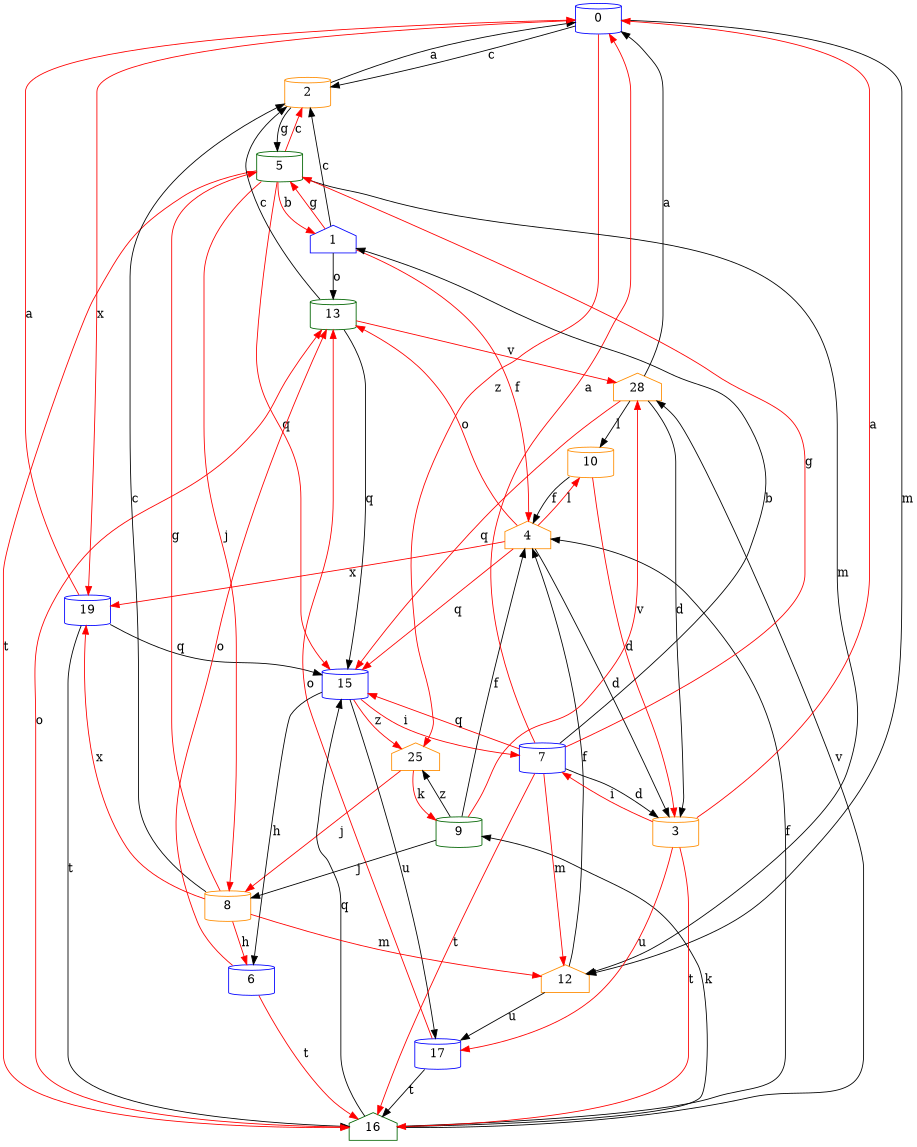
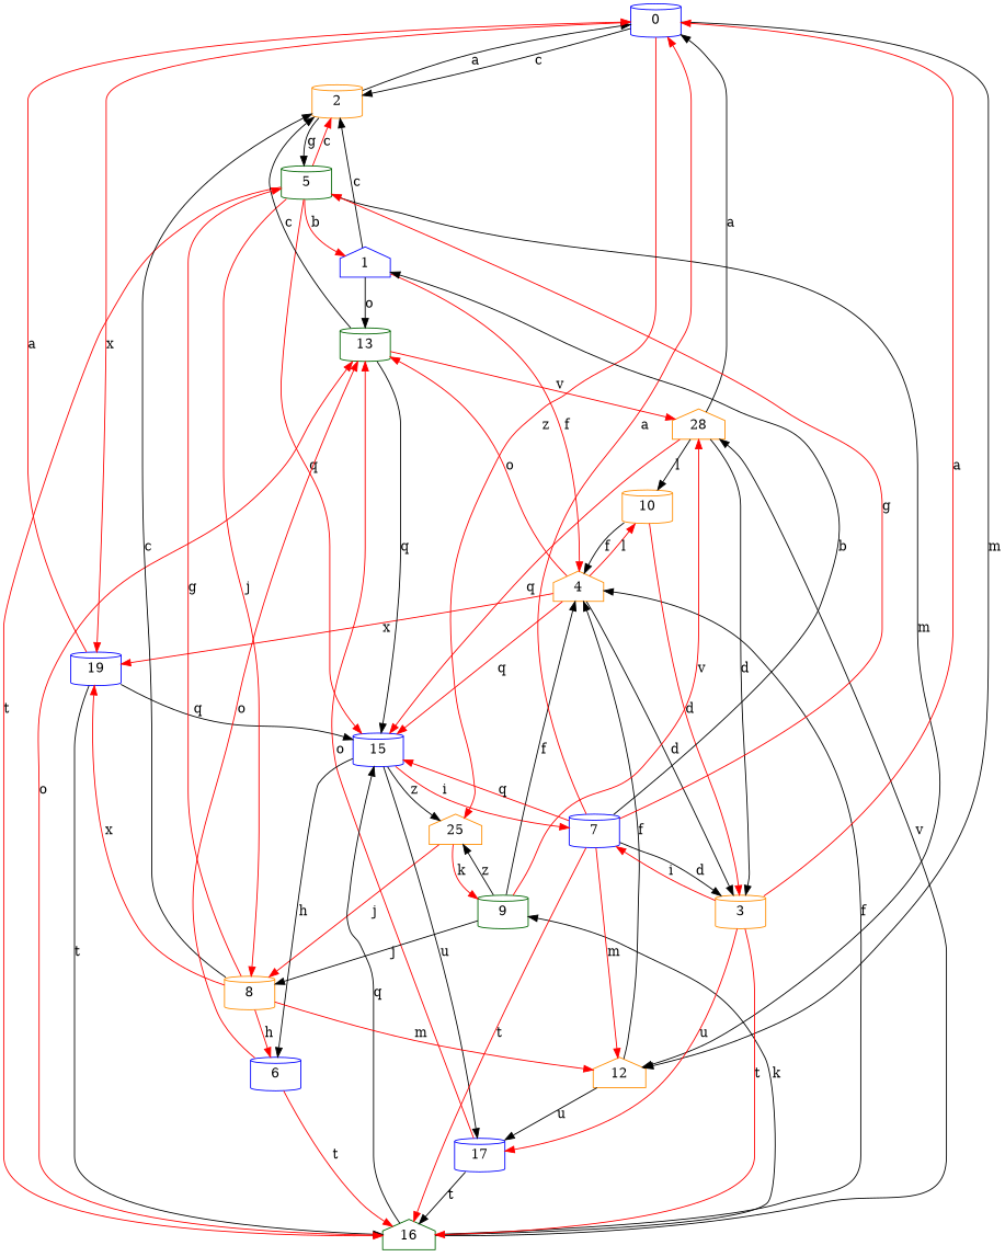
  strict digraph {
    node [color=darkorange shape=cylinder]
    edge [color=red]
    0 [color=blue]
    2
    12 [shape=house]
    19 [color=blue]
    25 [shape=house]
    5 [color=darkgreen]
    4 [shape=house]
    17 [color=blue]
    16 [color=darkgreen shape=house]
    13 [color=darkgreen]
    15 [color=blue]
    9 [color=darkgreen]
    n13 [label=28 shape=house]
    8
    1 [color=blue shape=house]
    3
    10
    7 [color=blue]
    6 [color=blue]
    0 -> 2 [color=black label=c]
    0 -> 12 [color=black label=m]
    0 -> 19 [label=x]
    0 -> 25 [label=z]
    2 -> 0 [color=black label=a]
    2 -> 5 [color=black label=g]
    12 -> 4 [color=black label=f]
    12 -> 17 [color=black label=u]
    19 -> 0 [label=a]
    19 -> 16 [color=black label=t]
    19 -> 15 [color=black label=q]
    25 -> 9 [label=k]
    25 -> 8 [label=j]
    5 -> 2 [label=c]
    5 -> 12 [color=black label=m]
    5 -> 16 [label=t]
    5 -> 15 [label=q]
    5 -> 8 [label=j]
    5 -> 1 [label=b]
    4 -> 19 [label=x]
    4 -> 13 [label=o]
    4 -> 15 [label=q]
    4 -> 3 [color=black label=d]
    4 -> 10 [label=l]
    17 -> 16 [color=black label=t]
    17 -> 13 [label=o]
    16 -> 4 [color=black label=f]
    16 -> 13 [label=o]
    16 -> 15 [color=black label=q]
    16 -> 9 [color=black label=k]
    16 -> n13 [color=black label=v]
    13 -> 2 [color=black label=c]
    13 -> 15 [color=black label=q]
    13 -> n13 [label=v]
-   15 -> 25 [label=z]
+   15 -> 25 [color=black label=z]
    15 -> 17 [color=black label=u]
    15 -> 7 [label=i]
    15 -> 6 [color=black label=h]
    9 -> 25 [color=black label=z]
    9 -> 4 [color=black label=f]
    9 -> n13 [label=v]
    9 -> 8 [color=black label=j]
    n13 -> 0 [color=black label=a]
    n13 -> 15 [label=q]
    n13 -> 3 [color=black label=d]
    n13 -> 10 [color=black label=l]
    8 -> 2 [color=black label=c]
    8 -> 12 [label=m]
    8 -> 19 [label=x]
    8 -> 5 [label=g]
    8 -> 6 [label=h]
    1 -> 2 [color=black label=c]
-   1 -> 5 [label=g]
    1 -> 4 [label=f]
    1 -> 13 [color=black label=o]
    3 -> 0 [label=a]
    3 -> 17 [label=u]
    3 -> 16 [label=t]
    3 -> 7 [label=i]
    10 -> 4 [color=black label=f]
    10 -> 3 [label=d]
    7 -> 0 [label=a]
    7 -> 12 [label=m]
    7 -> 5 [label=g]
    7 -> 16 [label=t]
    7 -> 15 [label=q]
    7 -> 1 [color=black label=b]
    7 -> 3 [color=black label=d]
    6 -> 16 [label=t]
    6 -> 13 [label=o]
  }
